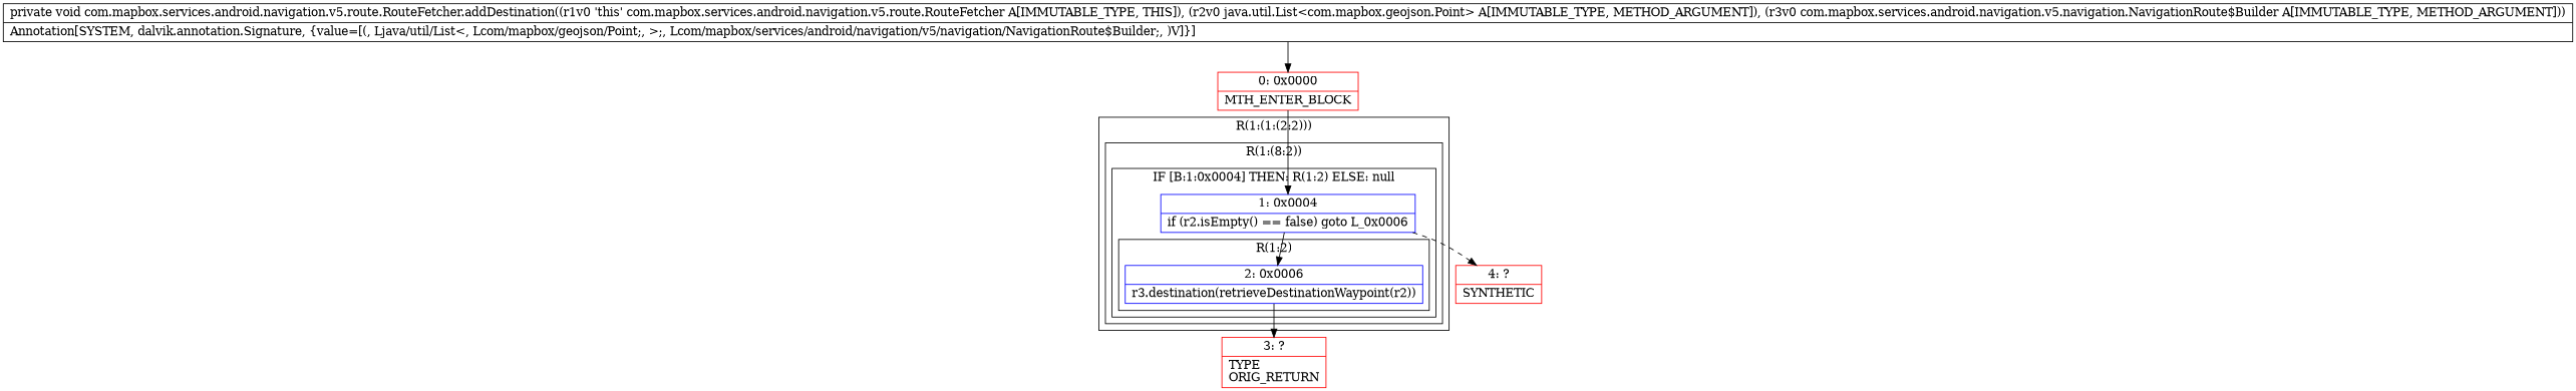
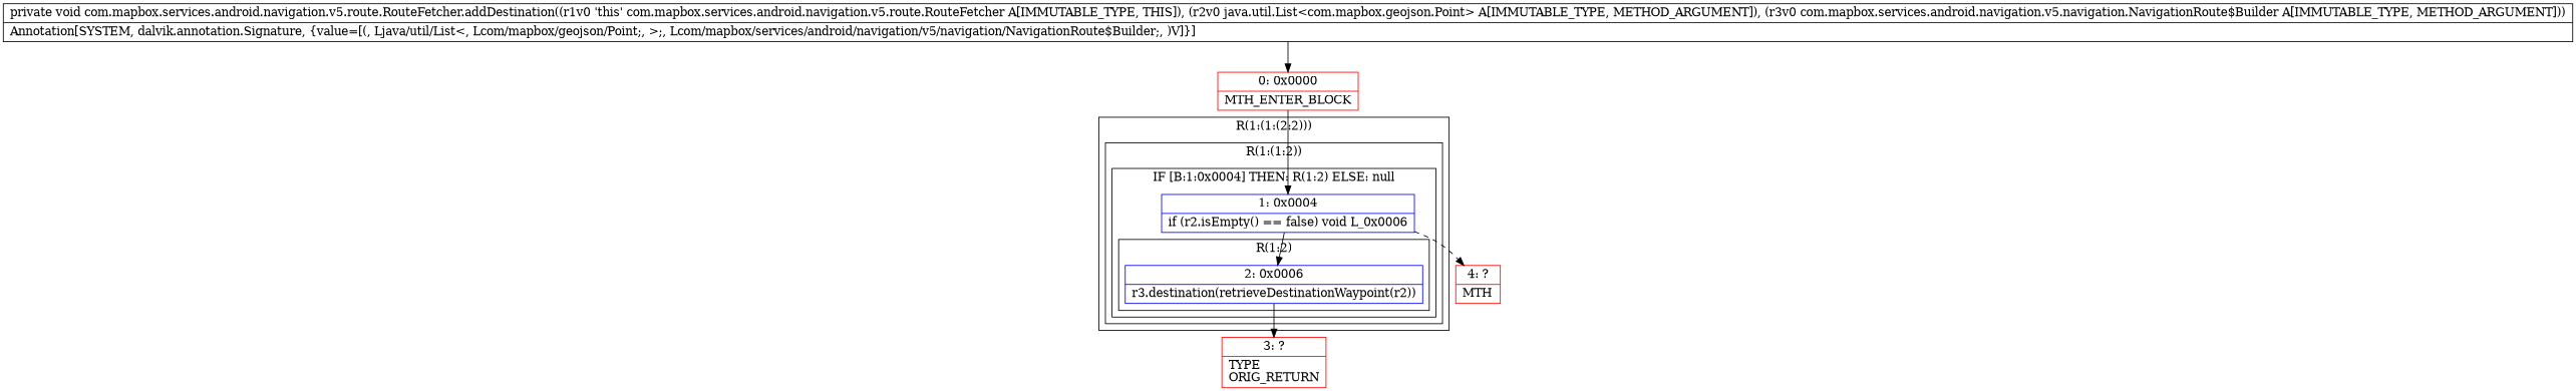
  digraph {
    node [color=red shape=record]
    n1 [color=blue label="{2\:\ 0x0006|r3.destination(retrieveDestinationWaypoint(r2))\l}"]
-   n2 [color=blue label="{1\:\ 0x0004|if (r2.isEmpty() == false) goto L_0x0006\l}"]
+   n2 [color=blue label="{1\:\ 0x0004|if (r2.isEmpty() == false) void L_0x0006\l}"]
    n3 [label="{3\:\ ?|TYPE\lORIG_RETURN\l}"]
-   n4 [label="{4\:\ ?|SYNTHETIC\l}"]
+   n4 [label="{4\:\ ?|MTH\l}"]
    n5 [label="{0\:\ 0x0000|MTH_ENTER_BLOCK\l}"]
    n6 [label="{private void com.mapbox.services.android.navigation.v5.route.RouteFetcher.addDestination((r1v0 'this' com.mapbox.services.android.navigation.v5.route.RouteFetcher A[IMMUTABLE_TYPE, THIS]), (r2v0 java.util.List\<com.mapbox.geojson.Point\> A[IMMUTABLE_TYPE, METHOD_ARGUMENT]), (r3v0 com.mapbox.services.android.navigation.v5.navigation.NavigationRoute$Builder A[IMMUTABLE_TYPE, METHOD_ARGUMENT]))  | Annotation[SYSTEM, dalvik.annotation.Signature, \{value=[(, Ljava\/util\/List\<, Lcom\/mapbox\/geojson\/Point;, \>;, Lcom\/mapbox\/services\/android\/navigation\/v5\/navigation\/NavigationRoute$Builder;, )V]\}]\l}" color=""]
    subgraph cluster_1 {
      label="R(1:(1:(2:2)))"
      subgraph cluster_2 {
-       label="R(1:(8:2))"
+       label="R(1:(1:2))"
        subgraph cluster_3 {
          label="IF [B:1:0x0004] THEN: R(1:2) ELSE: null"
          n2
          subgraph cluster_4 {
            label="R(1:2)"
            n1
          }
        }
      }
    }
    n1 -> n3
    n2 -> n1
    n2 -> n4 [style=dashed]
    n5 -> n2
    n6 -> n5
  }
